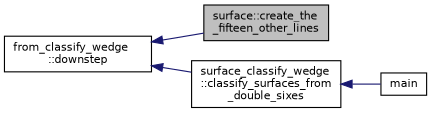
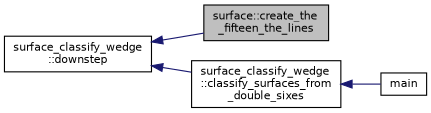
  digraph {
    rankdir=LR
    node [color=black fillcolor=white fontname=Helvetica fontsize=10 shape=record style=filled]
    edge [color=midnightblue dir=back fontname=Helvetica fontsize=10 labelfontname=Helvetica labelfontsize=10 style=solid]
-   n1 [fillcolor=grey75 fontcolor=black height=0.2 label="surface::create_the\l_fifteen_other_lines" width=0.4]
-   n2 [height=0.2 label="from_classify_wedge\l::downstep" width=0.4]
+   n1 [fillcolor=grey75 fontcolor=black height=0.2 label="surface::create_the\l_fifteen_the_lines" width=0.4]
+   n2 [height=0.2 label="surface_classify_wedge\l::downstep" width=0.4]
    n3 [height=0.2 label="surface_classify_wedge\l::classify_surfaces_from\l_double_sixes" width=0.4]
    n4 [height=0.2 label=main width=0.4]
    n2 -> n1
    n2 -> n3
    n3 -> n4
  }
